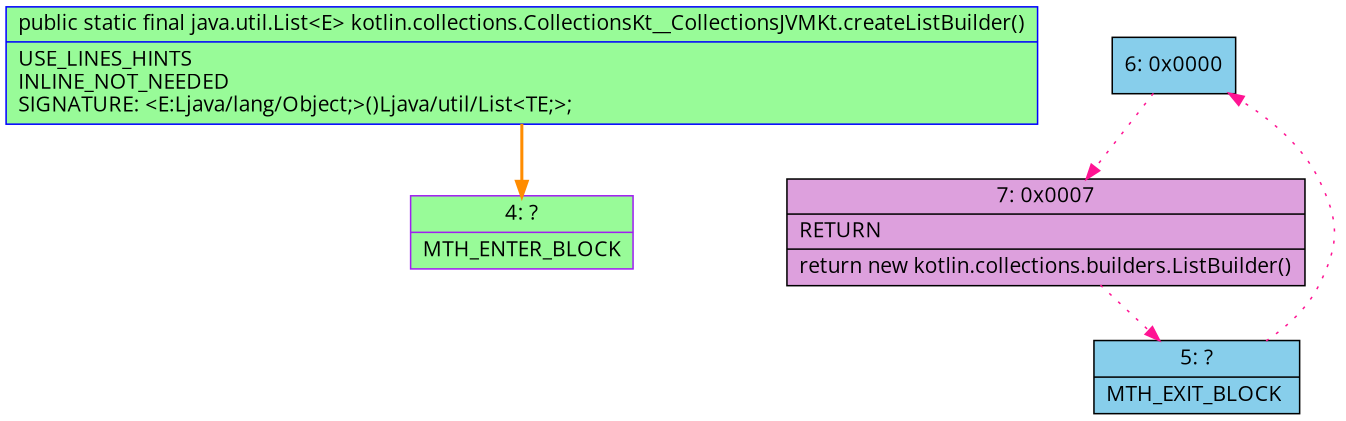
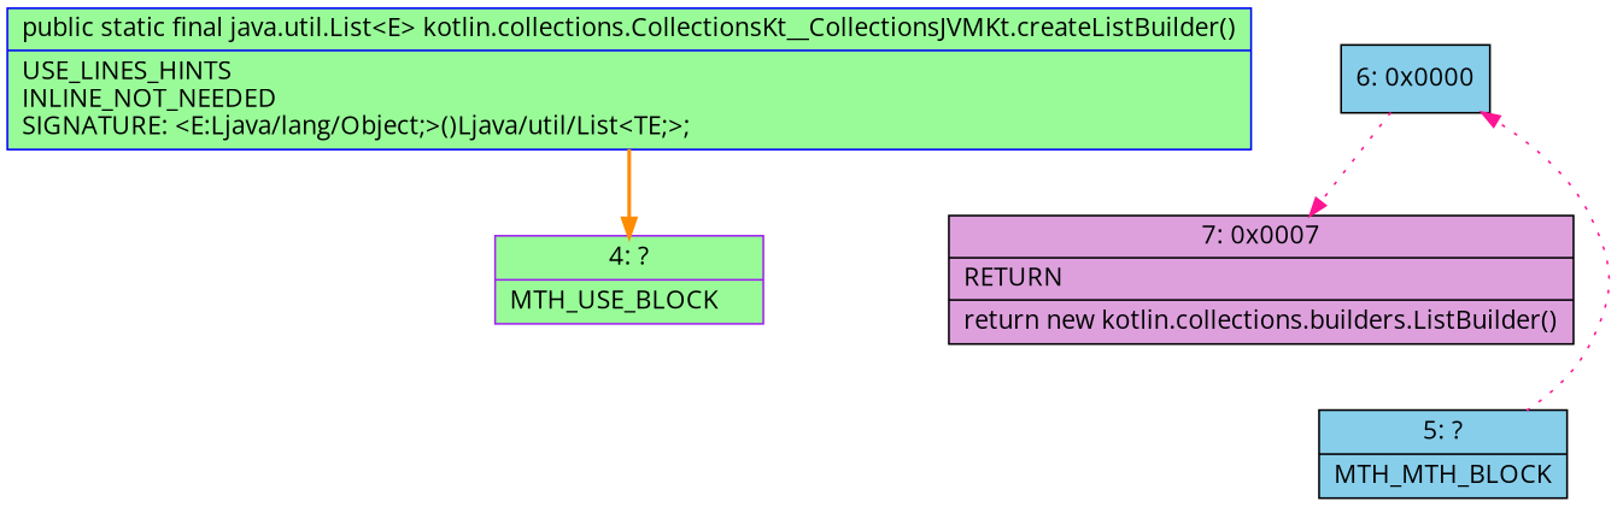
  digraph {
    fontname="Open Sans"
    node [color=black fillcolor=palegreen fontname="Open Sans" shape=record style=filled]
    edge [color=deeppink fontname="Open Sans" style=dotted]
-   n1 [color=purple label="{4\:\ ?|MTH_ENTER_BLOCK\l}"]
+   n1 [color=purple label="{4\:\ ?|MTH_USE_BLOCK\l}"]
    n2 [fillcolor=skyblue label="{6\:\ 0x0000}"]
    n3 [fillcolor=plum label="{7\:\ 0x0007|RETURN\l|return new kotlin.collections.builders.ListBuilder()\l}"]
-   n4 [fillcolor=skyblue label="{5\:\ ?|MTH_EXIT_BLOCK\l}"]
+   n4 [fillcolor=skyblue label="{5\:\ ?|MTH_MTH_BLOCK\l}"]
    n5 [color=blue label="{public static final java.util.List\<E\> kotlin.collections.CollectionsKt__CollectionsJVMKt.createListBuilder()  | USE_LINES_HINTS\lINLINE_NOT_NEEDED\lSIGNATURE: \<E:Ljava\/lang\/Object;\>()Ljava\/util\/List\<TE;\>;\l}"]
    n2 -> n3
-   n3 -> n4
    n4 -> n2
    n5 -> n1 [color=darkorange style=bold]
  }
